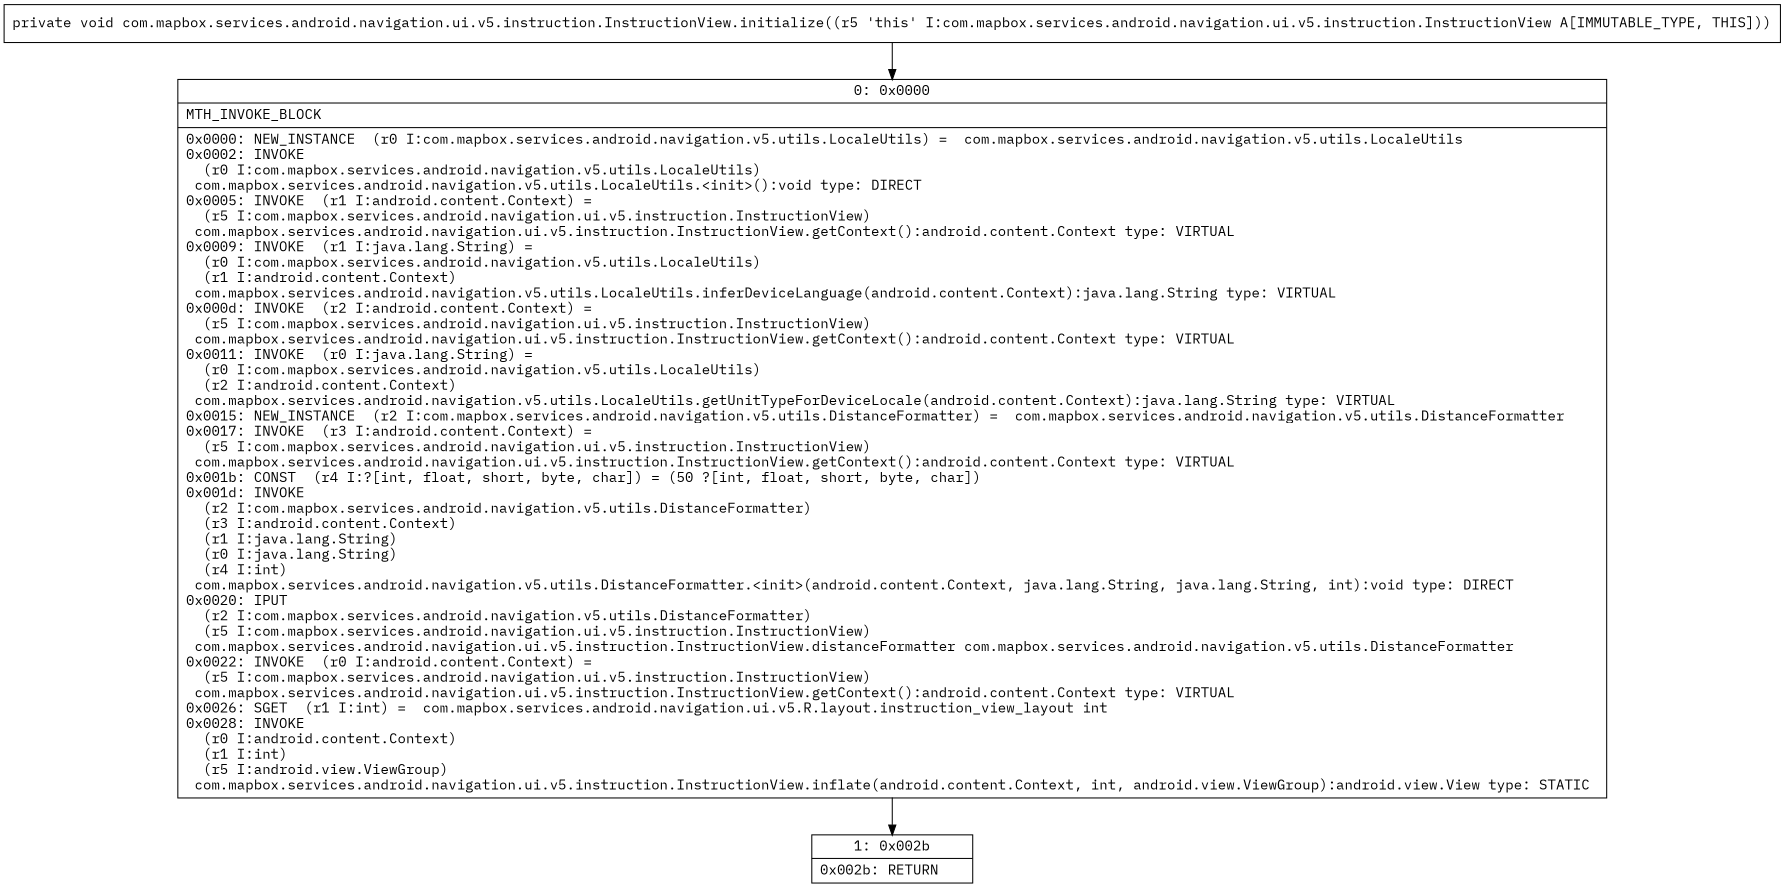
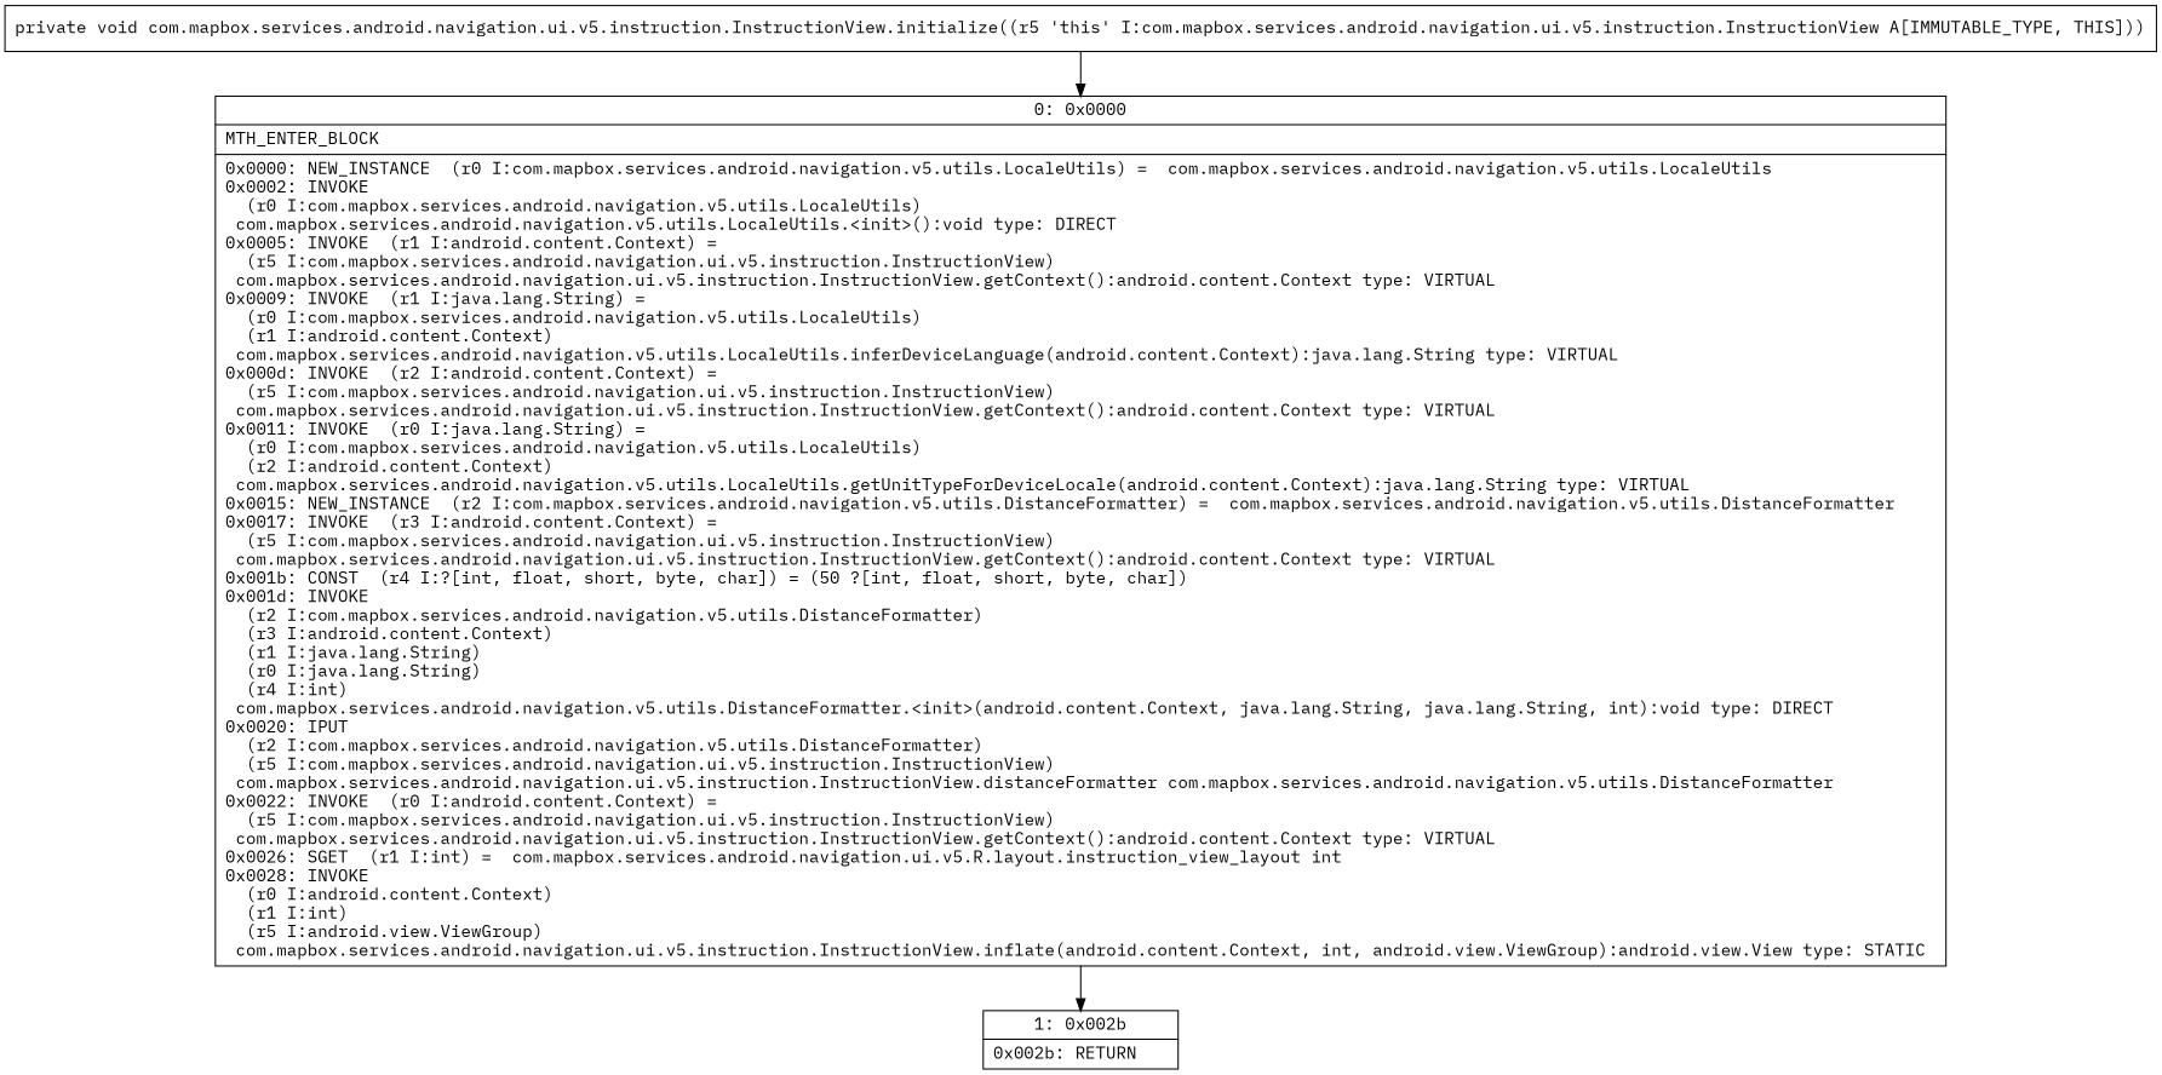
  digraph {
    fontname="IBM Plex Mono"
    node [shape=record fontname="IBM Plex Mono"]
    edge [fontname="IBM Plex Mono"]
-   n1 [label="{0\:\ 0x0000|MTH_INVOKE_BLOCK\l|0x0000: NEW_INSTANCE  (r0 I:com.mapbox.services.android.navigation.v5.utils.LocaleUtils) =  com.mapbox.services.android.navigation.v5.utils.LocaleUtils \l0x0002: INVOKE  \l  (r0 I:com.mapbox.services.android.navigation.v5.utils.LocaleUtils)\l com.mapbox.services.android.navigation.v5.utils.LocaleUtils.\<init\>():void type: DIRECT \l0x0005: INVOKE  (r1 I:android.content.Context) = \l  (r5 I:com.mapbox.services.android.navigation.ui.v5.instruction.InstructionView)\l com.mapbox.services.android.navigation.ui.v5.instruction.InstructionView.getContext():android.content.Context type: VIRTUAL \l0x0009: INVOKE  (r1 I:java.lang.String) = \l  (r0 I:com.mapbox.services.android.navigation.v5.utils.LocaleUtils)\l  (r1 I:android.content.Context)\l com.mapbox.services.android.navigation.v5.utils.LocaleUtils.inferDeviceLanguage(android.content.Context):java.lang.String type: VIRTUAL \l0x000d: INVOKE  (r2 I:android.content.Context) = \l  (r5 I:com.mapbox.services.android.navigation.ui.v5.instruction.InstructionView)\l com.mapbox.services.android.navigation.ui.v5.instruction.InstructionView.getContext():android.content.Context type: VIRTUAL \l0x0011: INVOKE  (r0 I:java.lang.String) = \l  (r0 I:com.mapbox.services.android.navigation.v5.utils.LocaleUtils)\l  (r2 I:android.content.Context)\l com.mapbox.services.android.navigation.v5.utils.LocaleUtils.getUnitTypeForDeviceLocale(android.content.Context):java.lang.String type: VIRTUAL \l0x0015: NEW_INSTANCE  (r2 I:com.mapbox.services.android.navigation.v5.utils.DistanceFormatter) =  com.mapbox.services.android.navigation.v5.utils.DistanceFormatter \l0x0017: INVOKE  (r3 I:android.content.Context) = \l  (r5 I:com.mapbox.services.android.navigation.ui.v5.instruction.InstructionView)\l com.mapbox.services.android.navigation.ui.v5.instruction.InstructionView.getContext():android.content.Context type: VIRTUAL \l0x001b: CONST  (r4 I:?[int, float, short, byte, char]) = (50 ?[int, float, short, byte, char]) \l0x001d: INVOKE  \l  (r2 I:com.mapbox.services.android.navigation.v5.utils.DistanceFormatter)\l  (r3 I:android.content.Context)\l  (r1 I:java.lang.String)\l  (r0 I:java.lang.String)\l  (r4 I:int)\l com.mapbox.services.android.navigation.v5.utils.DistanceFormatter.\<init\>(android.content.Context, java.lang.String, java.lang.String, int):void type: DIRECT \l0x0020: IPUT  \l  (r2 I:com.mapbox.services.android.navigation.v5.utils.DistanceFormatter)\l  (r5 I:com.mapbox.services.android.navigation.ui.v5.instruction.InstructionView)\l com.mapbox.services.android.navigation.ui.v5.instruction.InstructionView.distanceFormatter com.mapbox.services.android.navigation.v5.utils.DistanceFormatter \l0x0022: INVOKE  (r0 I:android.content.Context) = \l  (r5 I:com.mapbox.services.android.navigation.ui.v5.instruction.InstructionView)\l com.mapbox.services.android.navigation.ui.v5.instruction.InstructionView.getContext():android.content.Context type: VIRTUAL \l0x0026: SGET  (r1 I:int) =  com.mapbox.services.android.navigation.ui.v5.R.layout.instruction_view_layout int \l0x0028: INVOKE  \l  (r0 I:android.content.Context)\l  (r1 I:int)\l  (r5 I:android.view.ViewGroup)\l com.mapbox.services.android.navigation.ui.v5.instruction.InstructionView.inflate(android.content.Context, int, android.view.ViewGroup):android.view.View type: STATIC \l}"]
+   n1 [label="{0\:\ 0x0000|MTH_ENTER_BLOCK\l|0x0000: NEW_INSTANCE  (r0 I:com.mapbox.services.android.navigation.v5.utils.LocaleUtils) =  com.mapbox.services.android.navigation.v5.utils.LocaleUtils \l0x0002: INVOKE  \l  (r0 I:com.mapbox.services.android.navigation.v5.utils.LocaleUtils)\l com.mapbox.services.android.navigation.v5.utils.LocaleUtils.\<init\>():void type: DIRECT \l0x0005: INVOKE  (r1 I:android.content.Context) = \l  (r5 I:com.mapbox.services.android.navigation.ui.v5.instruction.InstructionView)\l com.mapbox.services.android.navigation.ui.v5.instruction.InstructionView.getContext():android.content.Context type: VIRTUAL \l0x0009: INVOKE  (r1 I:java.lang.String) = \l  (r0 I:com.mapbox.services.android.navigation.v5.utils.LocaleUtils)\l  (r1 I:android.content.Context)\l com.mapbox.services.android.navigation.v5.utils.LocaleUtils.inferDeviceLanguage(android.content.Context):java.lang.String type: VIRTUAL \l0x000d: INVOKE  (r2 I:android.content.Context) = \l  (r5 I:com.mapbox.services.android.navigation.ui.v5.instruction.InstructionView)\l com.mapbox.services.android.navigation.ui.v5.instruction.InstructionView.getContext():android.content.Context type: VIRTUAL \l0x0011: INVOKE  (r0 I:java.lang.String) = \l  (r0 I:com.mapbox.services.android.navigation.v5.utils.LocaleUtils)\l  (r2 I:android.content.Context)\l com.mapbox.services.android.navigation.v5.utils.LocaleUtils.getUnitTypeForDeviceLocale(android.content.Context):java.lang.String type: VIRTUAL \l0x0015: NEW_INSTANCE  (r2 I:com.mapbox.services.android.navigation.v5.utils.DistanceFormatter) =  com.mapbox.services.android.navigation.v5.utils.DistanceFormatter \l0x0017: INVOKE  (r3 I:android.content.Context) = \l  (r5 I:com.mapbox.services.android.navigation.ui.v5.instruction.InstructionView)\l com.mapbox.services.android.navigation.ui.v5.instruction.InstructionView.getContext():android.content.Context type: VIRTUAL \l0x001b: CONST  (r4 I:?[int, float, short, byte, char]) = (50 ?[int, float, short, byte, char]) \l0x001d: INVOKE  \l  (r2 I:com.mapbox.services.android.navigation.v5.utils.DistanceFormatter)\l  (r3 I:android.content.Context)\l  (r1 I:java.lang.String)\l  (r0 I:java.lang.String)\l  (r4 I:int)\l com.mapbox.services.android.navigation.v5.utils.DistanceFormatter.\<init\>(android.content.Context, java.lang.String, java.lang.String, int):void type: DIRECT \l0x0020: IPUT  \l  (r2 I:com.mapbox.services.android.navigation.v5.utils.DistanceFormatter)\l  (r5 I:com.mapbox.services.android.navigation.ui.v5.instruction.InstructionView)\l com.mapbox.services.android.navigation.ui.v5.instruction.InstructionView.distanceFormatter com.mapbox.services.android.navigation.v5.utils.DistanceFormatter \l0x0022: INVOKE  (r0 I:android.content.Context) = \l  (r5 I:com.mapbox.services.android.navigation.ui.v5.instruction.InstructionView)\l com.mapbox.services.android.navigation.ui.v5.instruction.InstructionView.getContext():android.content.Context type: VIRTUAL \l0x0026: SGET  (r1 I:int) =  com.mapbox.services.android.navigation.ui.v5.R.layout.instruction_view_layout int \l0x0028: INVOKE  \l  (r0 I:android.content.Context)\l  (r1 I:int)\l  (r5 I:android.view.ViewGroup)\l com.mapbox.services.android.navigation.ui.v5.instruction.InstructionView.inflate(android.content.Context, int, android.view.ViewGroup):android.view.View type: STATIC \l}"]
    n2 [label="{1\:\ 0x002b|0x002b: RETURN   \l}"]
    n3 [label="{private void com.mapbox.services.android.navigation.ui.v5.instruction.InstructionView.initialize((r5 'this' I:com.mapbox.services.android.navigation.ui.v5.instruction.InstructionView A[IMMUTABLE_TYPE, THIS])) }"]
    n1 -> n2
    n3 -> n1
  }
